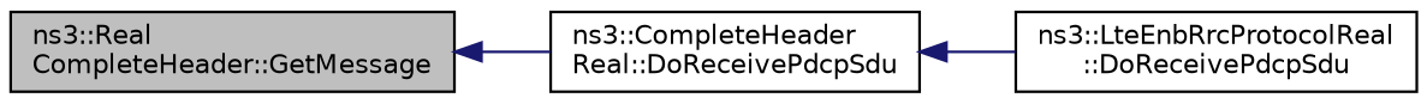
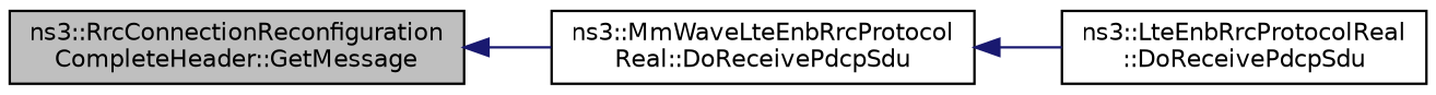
  digraph {
    rankdir=LR
    node [color=black fillcolor=white fontname=Helvetica fontsize=10 shape=record style=filled]
    edge [color=midnightblue dir=back fontname=Helvetica fontsize=10 labelfontname=Helvetica labelfontsize=10 style=solid]
-   n1 [fillcolor=grey75 fontcolor=black height=0.2 label="ns3::Real\lCompleteHeader::GetMessage" width=0.4]
-   n2 [height=0.2 label="ns3::CompleteHeader\lReal::DoReceivePdcpSdu" width=0.4]
+   n1 [fillcolor=grey75 fontcolor=black height=0.2 label="ns3::RrcConnectionReconfiguration\lCompleteHeader::GetMessage" width=0.4]
+   n2 [height=0.2 label="ns3::MmWaveLteEnbRrcProtocol\lReal::DoReceivePdcpSdu" width=0.4]
    n3 [height=0.2 label="ns3::LteEnbRrcProtocolReal\l::DoReceivePdcpSdu" width=0.4]
    n1 -> n2
    n2 -> n3
  }
